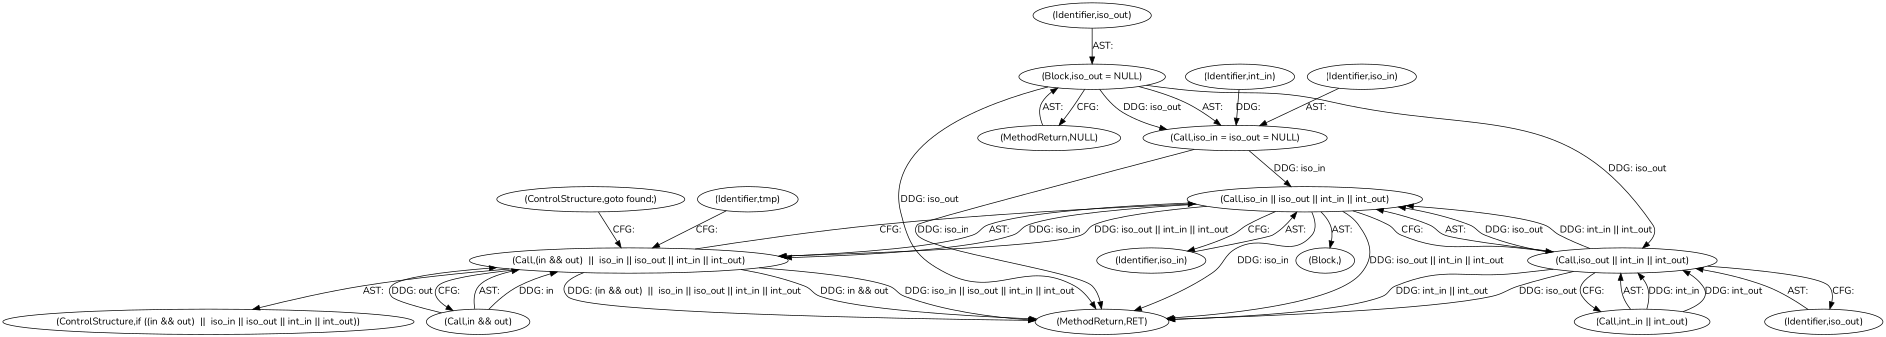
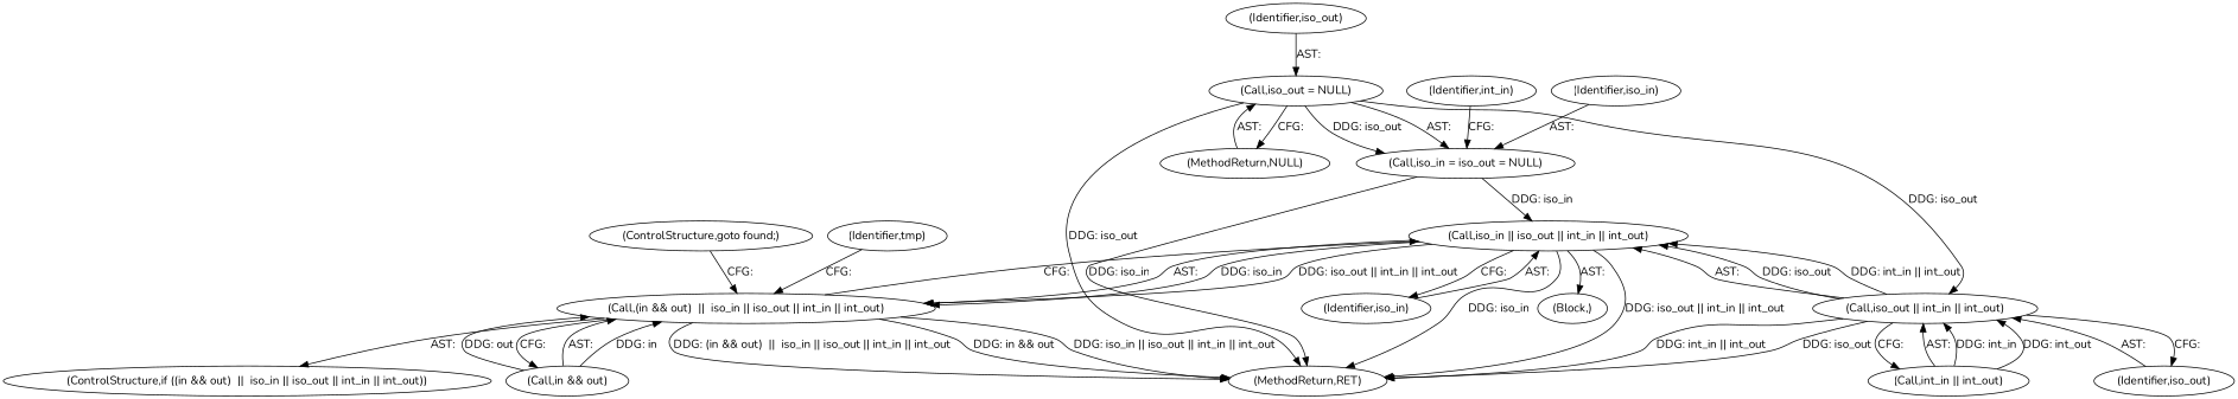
  digraph {
    fontname=Nunito
    node [fontname=Nunito]
    edge [fontname=Nunito]
-   n1 [label="(Block,iso_out = NULL)"]
+   n1 [label="(Call,iso_out = NULL)"]
    n2 [label="(Call,iso_in = iso_out = NULL)"]
    n3 [label="(Call,iso_out || int_in || int_out)"]
    n4 [label="(MethodReturn,RET)"]
    n5 [label="(MethodReturn,NULL)"]
    n6 [label="(Call,iso_in || iso_out || int_in || int_out)"]
    n7 [label="(Identifier,iso_out)"]
    n8 [label="(Call,int_in || int_out)"]
    n9 [label="(Block,)"]
    n10 [label="(Call,(in && out)  ||  iso_in || iso_out || int_in || int_out)"]
    n11 [label="(Identifier,iso_in)"]
    n12 [label="(Call,in && out)"]
    n13 [label="(ControlStructure,if ((in && out)  ||  iso_in || iso_out || int_in || int_out))"]
    n14 [label="(Identifier,iso_in)"]
    n15 [label="(ControlStructure,goto found;)"]
    n16 [label="(Identifier,tmp)"]
    n17 [label="(Identifier,int_in)"]
    n18 [label="(Identifier,iso_out)"]
    n1 -> n2 [label="AST: "]
    n1 -> n2 [label="DDG: iso_out"]
    n1 -> n3 [label="DDG: iso_out"]
    n1 -> n4 [label="DDG: iso_out"]
    n1 -> n5 [label="CFG: "]
    n2 -> n4 [label="DDG: iso_in"]
    n2 -> n6 [label="DDG: iso_in"]
    n3 -> n4 [label="DDG: iso_out"]
    n3 -> n4 [label="DDG: int_in || int_out"]
    n3 -> n6 [label="AST: "]
    n3 -> n6 [label="DDG: iso_out"]
    n3 -> n6 [label="DDG: int_in || int_out"]
    n3 -> n7 [label="CFG: "]
    n3 -> n8 [label="CFG: "]
    n5 -> n1 [label="AST: "]
-   n6 -> n3 [label="CFG: "]
    n6 -> n4 [label="DDG: iso_in"]
    n6 -> n4 [label="DDG: iso_out || int_in || int_out"]
    n6 -> n9 [label="AST: "]
    n6 -> n10 [label="AST: "]
    n6 -> n10 [label="DDG: iso_in"]
    n6 -> n10 [label="DDG: iso_out || int_in || int_out"]
    n6 -> n11 [label="CFG: "]
    n7 -> n3 [label="AST: "]
    n8 -> n3 [label="AST: "]
    n8 -> n3 [label="DDG: int_in"]
    n8 -> n3 [label="DDG: int_out"]
    n10 -> n4 [label="DDG: in && out"]
    n10 -> n4 [label="DDG: iso_in || iso_out || int_in || int_out"]
    n10 -> n4 [label="DDG: (in && out)  ||  iso_in || iso_out || int_in || int_out"]
    n10 -> n6 [label="CFG: "]
    n10 -> n12 [label="CFG: "]
    n10 -> n13 [label="AST: "]
    n11 -> n6 [label="AST: "]
    n12 -> n10 [label="AST: "]
    n12 -> n10 [label="DDG: in"]
    n12 -> n10 [label="DDG: out"]
    n14 -> n2 [label="AST: "]
    n15 -> n10 [label="CFG: "]
    n16 -> n10 [label="CFG: "]
-   n17 -> n2 [label="DDG: "]
+   n17 -> n2 [label="CFG: "]
    n18 -> n1 [label="AST: "]
  }
